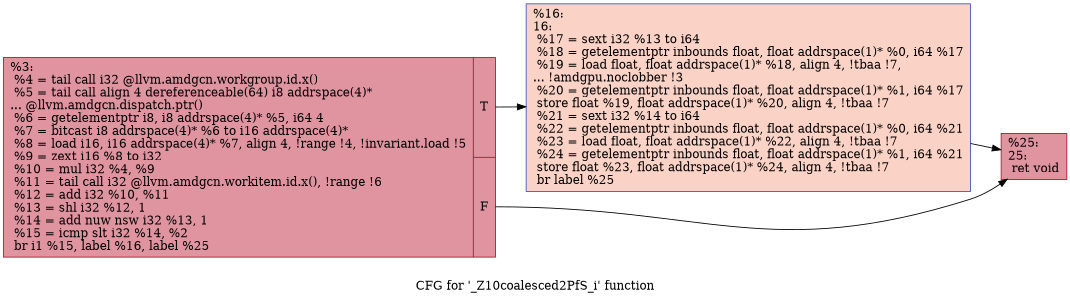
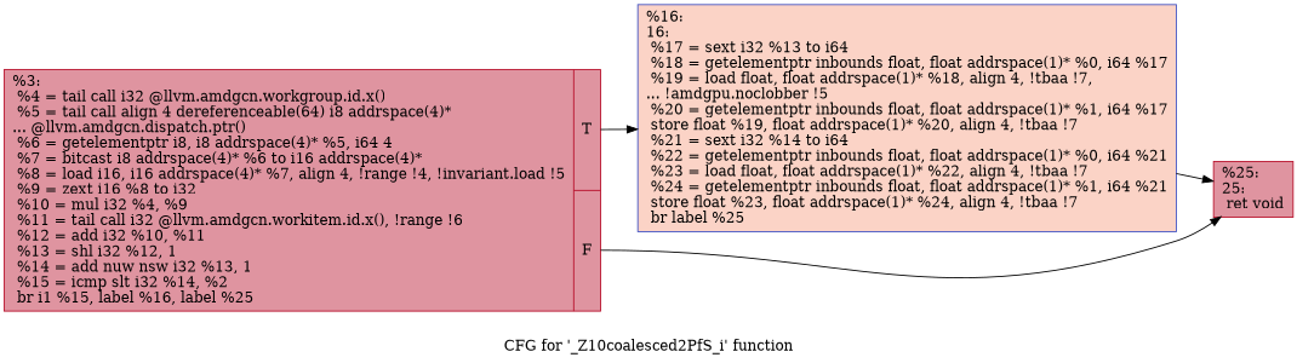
  digraph {
    label="CFG for '_Z10coalesced2PfS_i' function"
    rankdir=LR
    node [color="#b70d28ff" fillcolor="#b70d2870" shape=record style=filled]
    n1 [label="{%3:\l  %4 = tail call i32 @llvm.amdgcn.workgroup.id.x()\l  %5 = tail call align 4 dereferenceable(64) i8 addrspace(4)*\l... @llvm.amdgcn.dispatch.ptr()\l  %6 = getelementptr i8, i8 addrspace(4)* %5, i64 4\l  %7 = bitcast i8 addrspace(4)* %6 to i16 addrspace(4)*\l  %8 = load i16, i16 addrspace(4)* %7, align 4, !range !4, !invariant.load !5\l  %9 = zext i16 %8 to i32\l  %10 = mul i32 %4, %9\l  %11 = tail call i32 @llvm.amdgcn.workitem.id.x(), !range !6\l  %12 = add i32 %10, %11\l  %13 = shl i32 %12, 1\l  %14 = add nuw nsw i32 %13, 1\l  %15 = icmp slt i32 %14, %2\l  br i1 %15, label %16, label %25\l|{<s0>T|<s1>F}}"]
-   n2 [color="#3d50c3ff" fillcolor="#f59c7d70" label="{%16:\l16:                                               \l  %17 = sext i32 %13 to i64\l  %18 = getelementptr inbounds float, float addrspace(1)* %0, i64 %17\l  %19 = load float, float addrspace(1)* %18, align 4, !tbaa !7,\l... !amdgpu.noclobber !3\l  %20 = getelementptr inbounds float, float addrspace(1)* %1, i64 %17\l  store float %19, float addrspace(1)* %20, align 4, !tbaa !7\l  %21 = sext i32 %14 to i64\l  %22 = getelementptr inbounds float, float addrspace(1)* %0, i64 %21\l  %23 = load float, float addrspace(1)* %22, align 4, !tbaa !7\l  %24 = getelementptr inbounds float, float addrspace(1)* %1, i64 %21\l  store float %23, float addrspace(1)* %24, align 4, !tbaa !7\l  br label %25\l}"]
+   n2 [color="#3d50c3ff" fillcolor="#f59c7d70" label="{%16:\l16:                                               \l  %17 = sext i32 %13 to i64\l  %18 = getelementptr inbounds float, float addrspace(1)* %0, i64 %17\l  %19 = load float, float addrspace(1)* %18, align 4, !tbaa !7,\l... !amdgpu.noclobber !5\l  %20 = getelementptr inbounds float, float addrspace(1)* %1, i64 %17\l  store float %19, float addrspace(1)* %20, align 4, !tbaa !7\l  %21 = sext i32 %14 to i64\l  %22 = getelementptr inbounds float, float addrspace(1)* %0, i64 %21\l  %23 = load float, float addrspace(1)* %22, align 4, !tbaa !7\l  %24 = getelementptr inbounds float, float addrspace(1)* %1, i64 %21\l  store float %23, float addrspace(1)* %24, align 4, !tbaa !7\l  br label %25\l}"]
    n3 [label="{%25:\l25:                                               \l  ret void\l}"]
    n1 -> n2 [tailport=s0]
    n1 -> n3 [tailport=s1]
    n2 -> n3
  }
